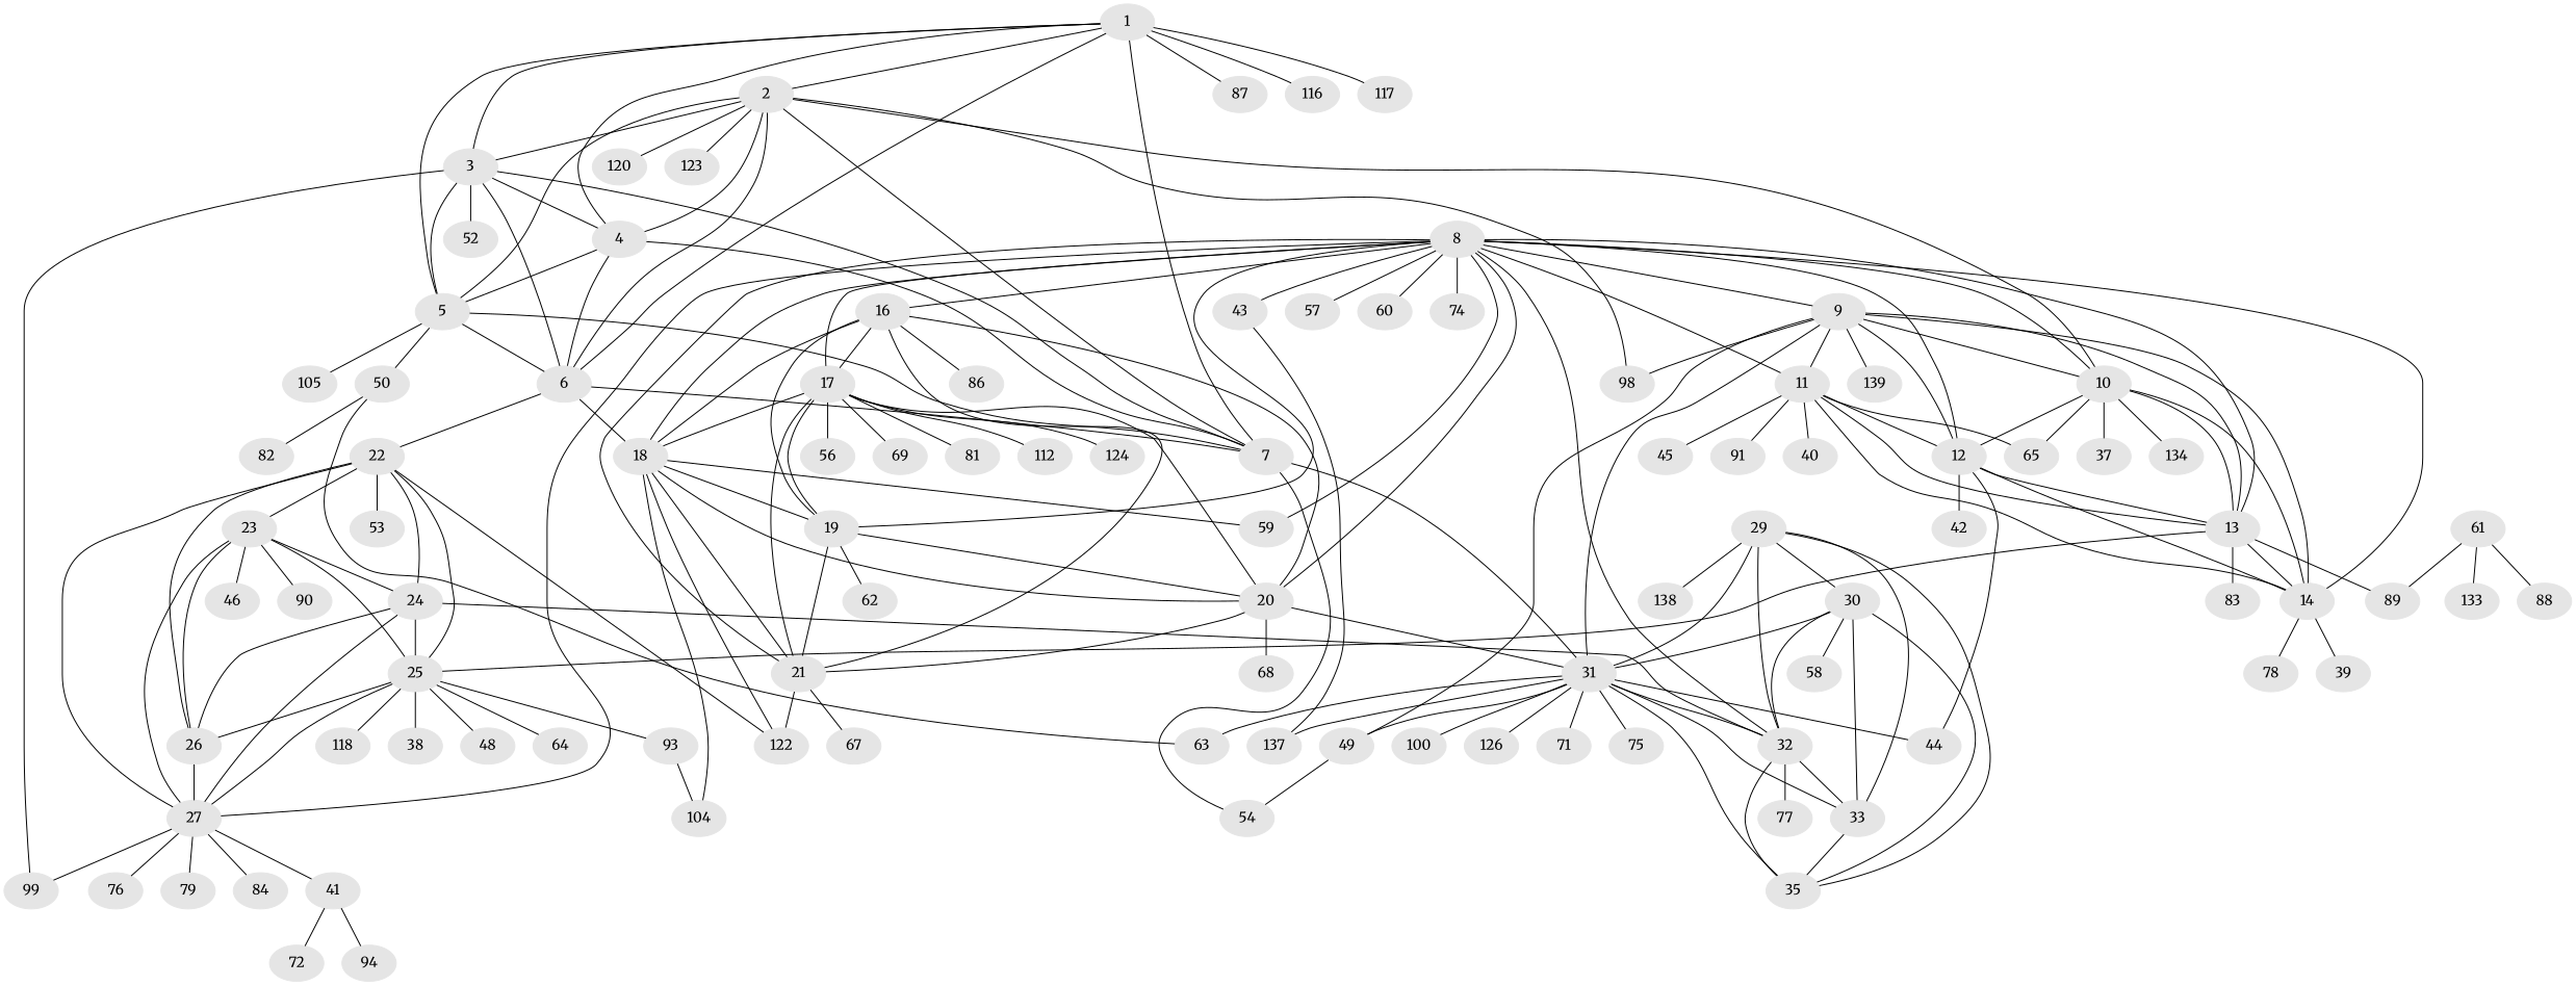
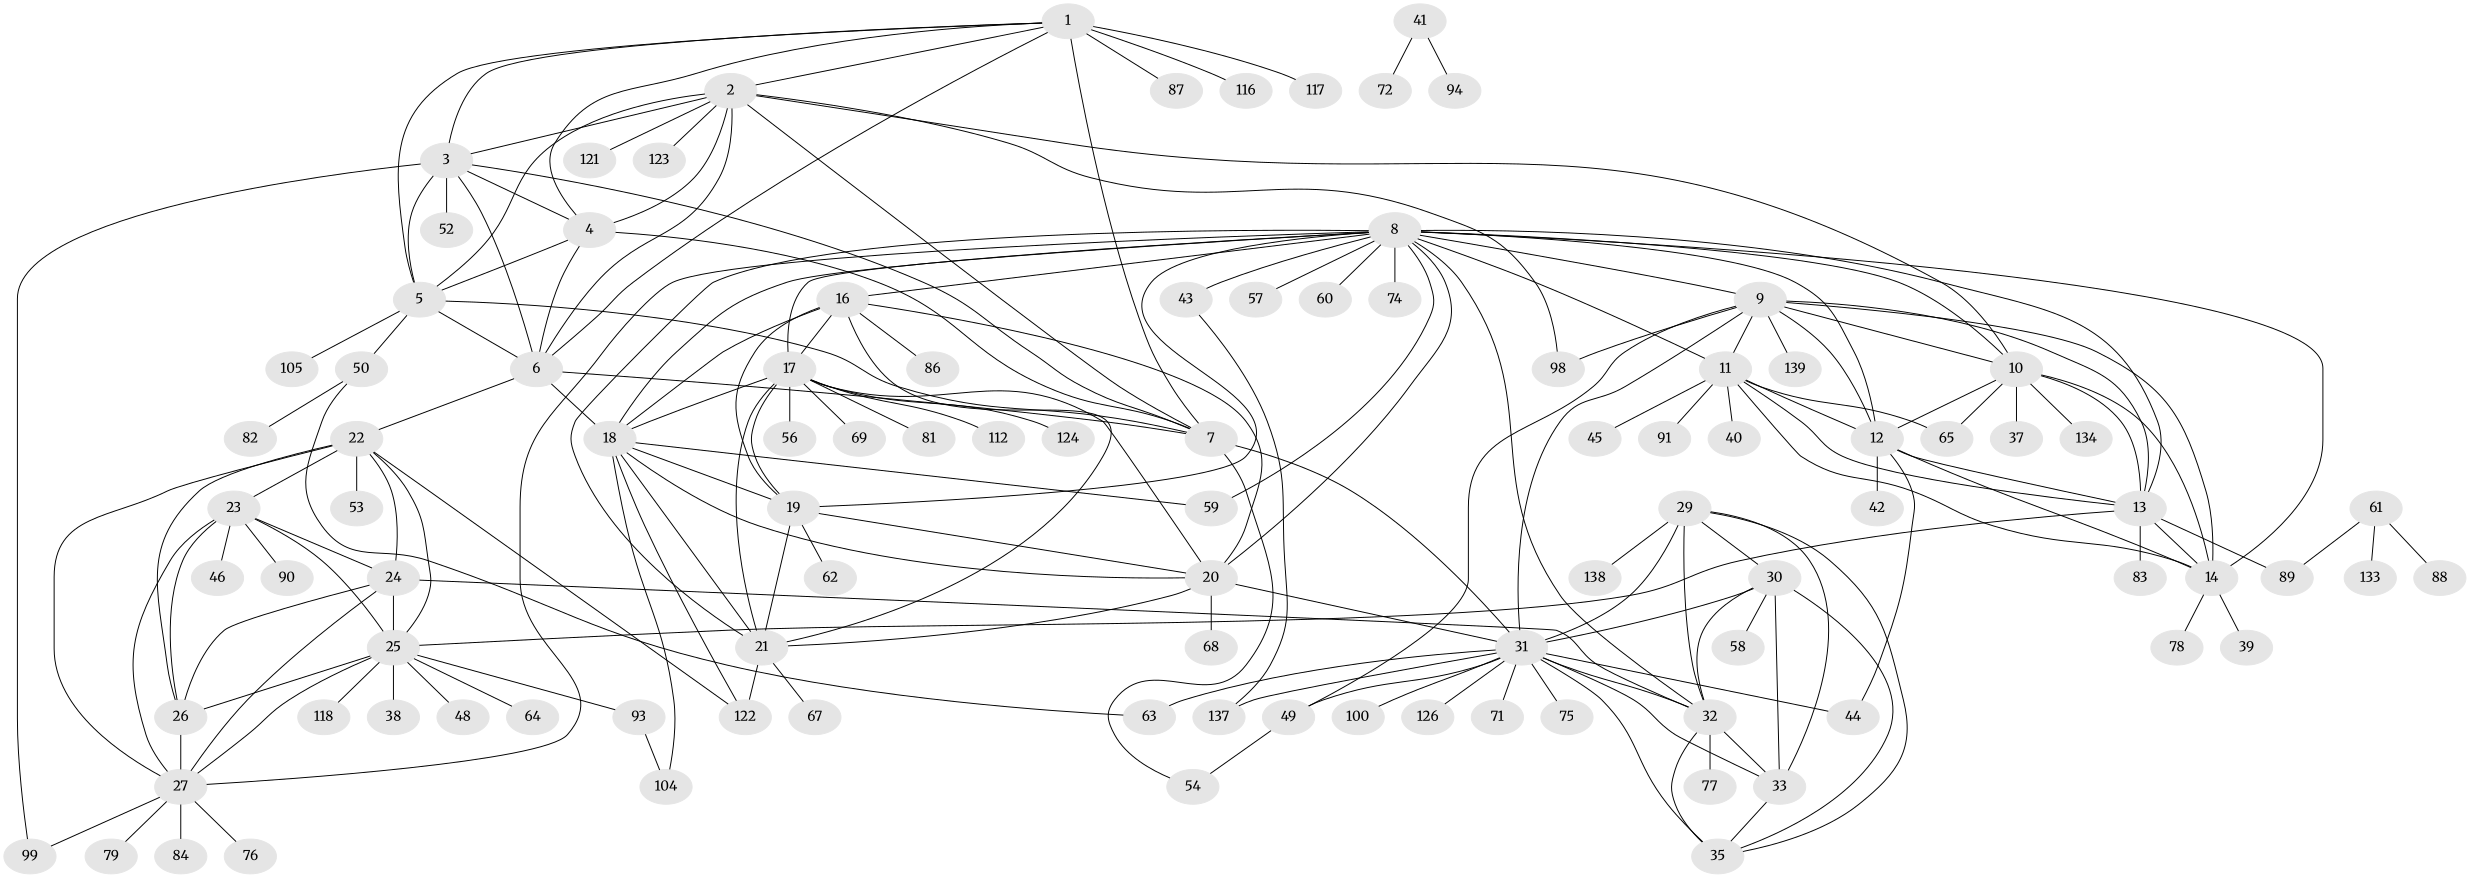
  graph {
    fontname=Merriweather
    node [color=gray90 fontname=Merriweather style=filled]
    edge [fontname=Merriweather]
    1
    2
    3
    4
    5
    6 [super="+106"]
    7 [super="+110"]
    87
    116
    117
    10
    98 [super="+131"]
-   121 [label=120]
+   121
    123
    52
    99
    50 [super="+54+96"]
    105 [super="+120"]
    18
    22
    31 [super="+34+129+128+101"]
    n22 [label=54]
    12 [super="+113+111+47"]
    13
    14
    37 [super="+73"]
    134
    65
    63 [super="+135"]
    82
    19 [super="+142"]
    20
    21
    59
    104 [super="+130"]
    122 [super="+127"]
    27 [super="+28"]
    25
    23 [super="+55"]
    24
    26 [super="+36"]
    53
    32
    49
    44
    33
    35 [super="+95"]
    71
    75
    100 [super="+115"]
    126
    137
    8 [super="+66+15+108"]
    9 [super="+80+109+132+125"]
    11
    16 [super="+85"]
    17
    43
    57
    60
    74
    139 [super="+143"]
    40
    45
    91
    42
    83
    89
    39
    78
    86
    56
    69 [super="+97"]
    81
    112
    124
    62 [super="+92+103"]
    68 [super="+102+140+141"]
    67
    41
    76
    79
    84
    77
    38
    48 [super="+107"]
    64
    93
    118
    61
    88
    133
    46
    90
    72
    94
    29
    30
    138
    58
    1 -- 2
    1 -- 3
    1 -- 4
    1 -- 5
    1 -- 6
    1 -- 7
    1 -- 87
    1 -- 116
    1 -- 117
    2 -- 3
    2 -- 4
    2 -- 5
    2 -- 6
    2 -- 7
    2 -- 10
    2 -- 98
    2 -- 121
    2 -- 123
    3 -- 4
    3 -- 5
    3 -- 6
    3 -- 7
    3 -- 52
    3 -- 99
    4 -- 5
    4 -- 6
    4 -- 7
    5 -- 6
    5 -- 7
    5 -- 50
    5 -- 105
    6 -- 7
    6 -- 18
    6 -- 22
    7 -- 31
    7 -- n22
    10 -- 12
    10 -- 13
    10 -- 14
    10 -- 37
    10 -- 134
    10 -- 65
    50 -- 63
    50 -- 82
    18 -- 19
    18 -- 20
    18 -- 21
    18 -- 59
    18 -- 104
    18 -- 122
    22 -- 122
    22 -- 27 [weight=2]
    22 -- 25
    22 -- 23
    22 -- 24
    22 -- 26
    22 -- 53
    31 -- 63
    31 -- 32 [weight=2]
    31 -- 49
    31 -- 44
    31 -- 33 [weight=2]
    31 -- 35 [weight=2]
    31 -- 71
    31 -- 75
    31 -- 100
    31 -- 126
    31 -- 137
    12 -- 13
    12 -- 14
    12 -- 44
    12 -- 42
    13 -- 14
    13 -- 25
    13 -- 83
    13 -- 89
    14 -- 39
    14 -- 78
    19 -- 20
    19 -- 21
    19 -- 62
    20 -- 31
    20 -- 21
    20 -- 68
    21 -- 122
    21 -- 67
    27 -- 99
-   27 -- 41
    27 -- 76
    27 -- 79
    27 -- 84
    25 -- 27 [weight=2]
    25 -- 26
    25 -- 38
    25 -- 48
    25 -- 64
    25 -- 93
    25 -- 118
    23 -- 27 [weight=2]
    23 -- 25
    23 -- 24
    23 -- 26
    23 -- 46
    23 -- 90
    24 -- 27 [weight=2]
    24 -- 25
    24 -- 26
    24 -- 32
    26 -- 27 [weight=2]
    32 -- 33
    32 -- 35
    32 -- 77
    49 -- n22
    33 -- 35
    8 -- 10
    8 -- 18
    8 -- 12
    8 -- 13
    8 -- 14
    8 -- 19
    8 -- 20
    8 -- 21
    8 -- 59
    8 -- 27
    8 -- 32
    8 -- 9
    8 -- 11
    8 -- 16
    8 -- 17
    8 -- 43
    8 -- 57
    8 -- 60
    8 -- 74
    9 -- 10
    9 -- 98
    9 -- 31
    9 -- 12
    9 -- 13
    9 -- 14
    9 -- 49
    9 -- 11
    9 -- 139
    11 -- 12
    11 -- 13
    11 -- 14
    11 -- 65
    11 -- 40
    11 -- 45
    11 -- 91
    16 -- 18
    16 -- 19
    16 -- 20
    16 -- 21
    16 -- 17
    16 -- 86
    17 -- 18
    17 -- 19
    17 -- 20
    17 -- 21
    17 -- 56
    17 -- 69
    17 -- 81
    17 -- 112
    17 -- 124
    43 -- 137
    41 -- 72
    41 -- 94
    93 -- 104
    61 -- 89
    61 -- 88
    61 -- 133
    29 -- 31 [weight=2]
    29 -- 32
    29 -- 33
    29 -- 35
    29 -- 30
    29 -- 138
    30 -- 31 [weight=2]
    30 -- 32
    30 -- 33
    30 -- 35
    30 -- 58
  }
